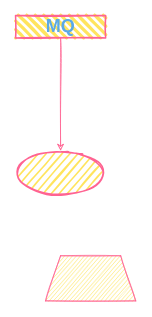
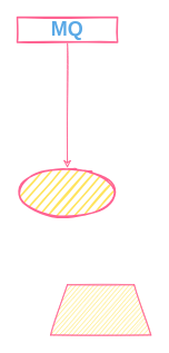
  <mxCell id="0" />
  <mxCell id="1" parent="0" />
  <mxCell id="2" style="edgeStyle=orthogonalEdgeStyle;orthogonalLoop=1;jettySize=auto;html=1;strokeColor=#FF6392;fontColor=#5AA9E6;sketch=1;" edge="1" parent="1" source="3" target="4"><mxGeometry relative="1" as="geometry"><mxPoint x="80" y="190" as="targetPoint" /></mxGeometry></mxCell>
- <mxCell id="3" value="&lt;h1&gt;MQ&lt;/h1&gt;" style="whiteSpace=wrap;html=1;strokeWidth=2;fillWeight=4;hachureGap=8;hachureAngle=45;fillColor=#FFE45E;strokeColor=#FF6392;fontColor=#5AA9E6;sketch=1;" vertex="1" parent="1"><mxGeometry x="20" y="20" width="120" height="30" as="geometry" /></mxCell>
+ <mxCell id="3" value="&lt;h1&gt;MQ&lt;/h1&gt;" style="whiteSpace=wrap;html=1;strokeWidth=2;fillWeight=4;hachureGap=8;hachureAngle=45;fillColor=#ffffff;strokeColor=#FF6392;fontColor=#5AA9E6;sketch=1;" vertex="1" parent="1"><mxGeometry x="20" y="20" width="120" height="30" as="geometry" /></mxCell>
  <mxCell id="4" value="" style="ellipse;whiteSpace=wrap;html=1;strokeWidth=2;fillWeight=2;hachureGap=8;fillStyle=dots;fillColor=#FFE45E;strokeColor=#FF6392;fontColor=#5AA9E6;sketch=1;" vertex="1" parent="1"><mxGeometry x="20" y="200" width="120" height="60" as="geometry" /></mxCell>
  <mxCell id="5" value="" style="shape=trapezoid;perimeter=trapezoidPerimeter;whiteSpace=wrap;html=1;fixedSize=1;fontColor=#5AA9E6;strokeColor=#FF6392;fillColor=#FFE45E;sketch=1;" vertex="1" parent="1"><mxGeometry x="60" y="340" width="120" height="60" as="geometry" /></mxCell>
